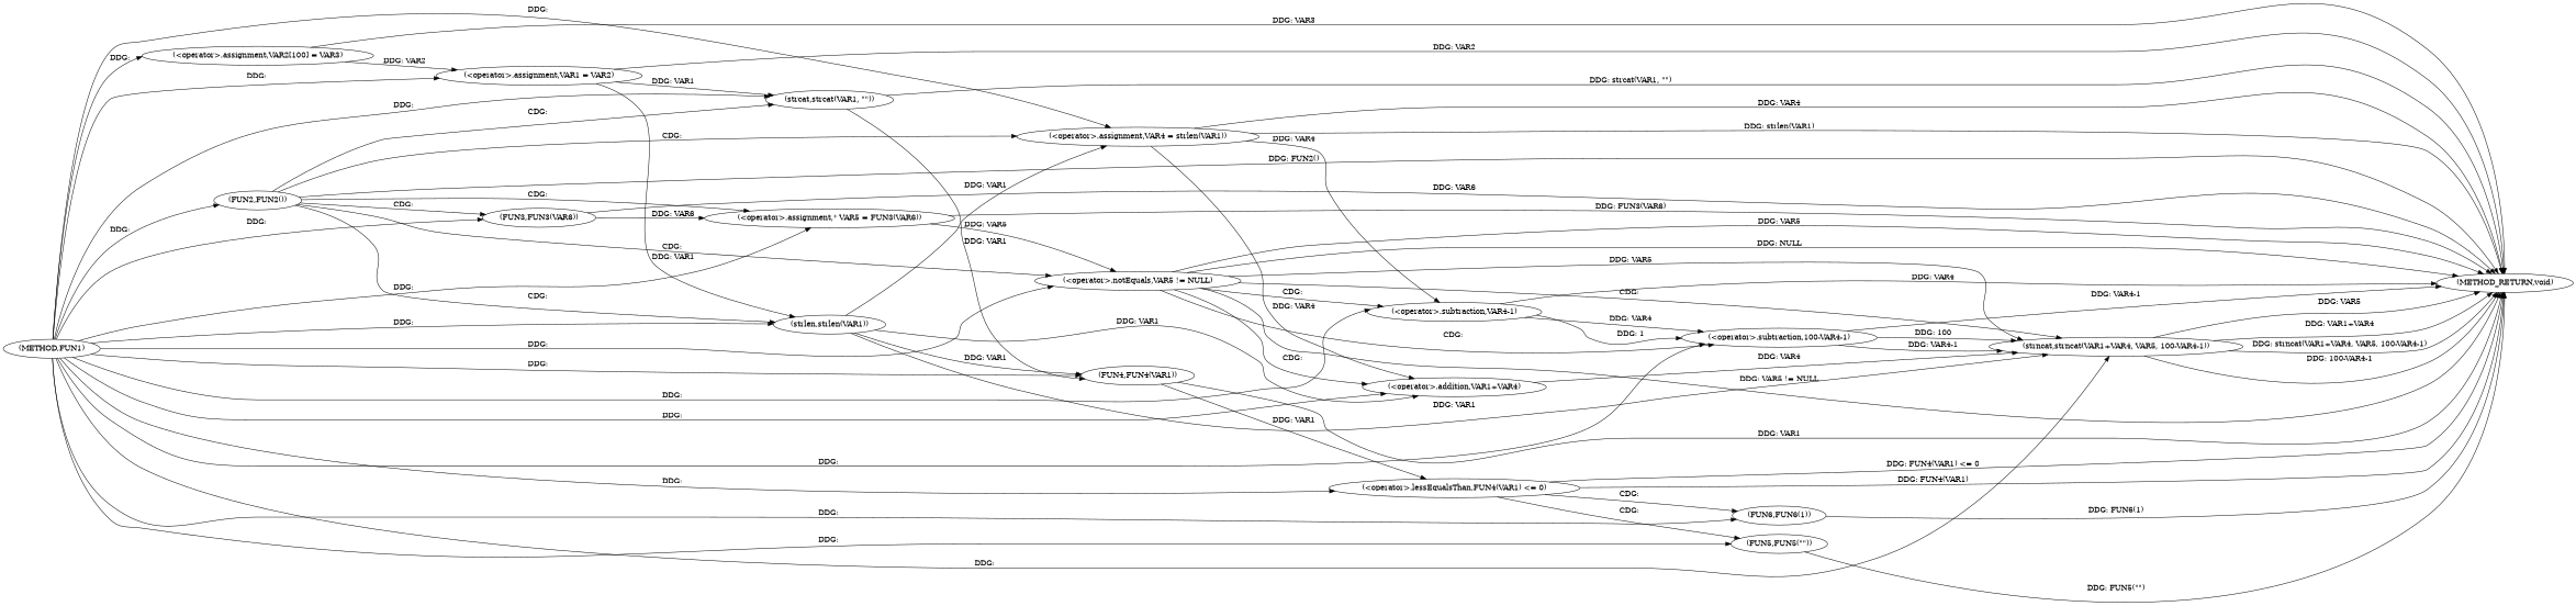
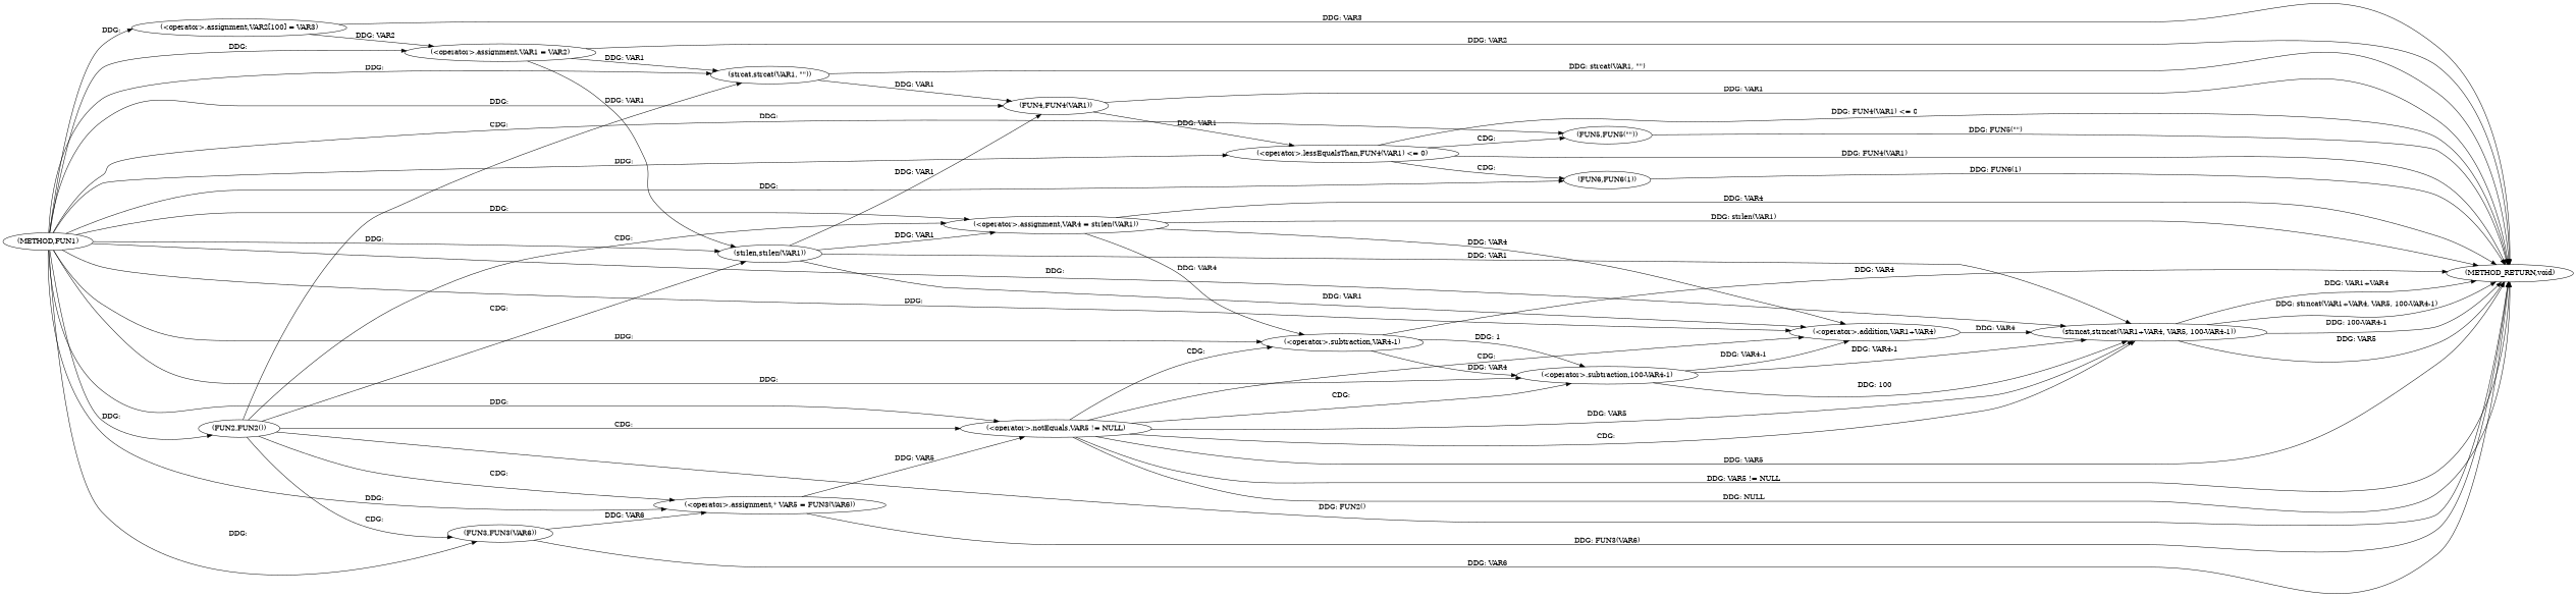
  digraph {
    rankdir=LR
    n1 [label="(METHOD,FUN1)"]
    n2 [label="(<operator>.assignment,VAR2[100] = VAR3)"]
    n3 [label="(<operator>.assignment,VAR1 = VAR2)"]
    n4 [label="(FUN2,FUN2())"]
    n5 [label="(<operator>.assignment,VAR4 = strlen(VAR1))"]
    n6 [label="(strlen,strlen(VAR1))"]
    n7 [label="(<operator>.assignment,* VAR5 = FUN3(VAR6))"]
    n8 [label="(FUN3,FUN3(VAR6))"]
    n9 [label="(<operator>.notEquals,VAR5 != NULL)"]
    n10 [label="(strncat,strncat(VAR1+VAR4, VAR5, 100-VAR4-1))"]
    n11 [label="(<operator>.addition,VAR1+VAR4)"]
    n12 [label="(<operator>.subtraction,100-VAR4-1)"]
    n13 [label="(<operator>.subtraction,VAR4-1)"]
    n14 [label="(strcat,strcat(VAR1, \"\"))"]
    n15 [label="(<operator>.lessEqualsThan,FUN4(VAR1) <= 0)"]
    n16 [label="(FUN4,FUN4(VAR1))"]
    n17 [label="(FUN5,FUN5(\"\"))"]
    n18 [label="(FUN6,FUN6(1))"]
    n19 [label="(METHOD_RETURN,void)"]
    n1 -> n2 [label="DDG: "]
    n1 -> n3 [label="DDG: "]
    n1 -> n4 [label="DDG: "]
    n1 -> n5 [label="DDG: "]
    n1 -> n6 [label="DDG: "]
    n1 -> n7 [label="DDG: "]
    n1 -> n8 [label="DDG: "]
    n1 -> n9 [label="DDG: "]
    n1 -> n10 [label="DDG: "]
    n1 -> n11 [label="DDG: "]
    n1 -> n12 [label="DDG: "]
    n1 -> n13 [label="DDG: "]
    n1 -> n14 [label="DDG: "]
    n1 -> n15 [label="DDG: "]
    n1 -> n16 [label="DDG: "]
    n1 -> n17 [label="DDG: "]
    n1 -> n18 [label="DDG: "]
    n2 -> n3 [label="DDG: VAR2"]
    n2 -> n19 [label="DDG: VAR3"]
    n3 -> n6 [label="DDG: VAR1"]
    n3 -> n14 [label="DDG: VAR1"]
    n3 -> n19 [label="DDG: VAR2"]
    n4 -> n5 [label="CDG: "]
    n4 -> n6 [label="CDG: "]
    n4 -> n7 [label="CDG: "]
    n4 -> n8 [label="CDG: "]
    n4 -> n9 [label="CDG: "]
    n4 -> n14 [label="CDG: "]
    n4 -> n19 [label="DDG: FUN2()"]
    n5 -> n11 [label="DDG: VAR4"]
    n5 -> n13 [label="DDG: VAR4"]
    n5 -> n19 [label="DDG: strlen(VAR1)"]
    n5 -> n19 [label="DDG: VAR4"]
    n6 -> n5 [label="DDG: VAR1"]
    n6 -> n10 [label="DDG: VAR1"]
    n6 -> n11 [label="DDG: VAR1"]
    n6 -> n16 [label="DDG: VAR1"]
    n7 -> n9 [label="DDG: VAR5"]
    n7 -> n19 [label="DDG: FUN3(VAR6)"]
    n8 -> n7 [label="DDG: VAR6"]
    n8 -> n19 [label="DDG: VAR6"]
    n9 -> n10 [label="DDG: VAR5"]
    n9 -> n10 [label="CDG: "]
    n9 -> n11 [label="CDG: "]
    n9 -> n12 [label="CDG: "]
    n9 -> n13 [label="CDG: "]
    n9 -> n19 [label="DDG: VAR5 != NULL"]
    n9 -> n19 [label="DDG: NULL"]
    n9 -> n19 [label="DDG: VAR5"]
    n10 -> n19 [label="DDG: VAR5"]
    n10 -> n19 [label="DDG: VAR1+VAR4"]
    n10 -> n19 [label="DDG: strncat(VAR1+VAR4, VAR5, 100-VAR4-1)"]
    n10 -> n19 [label="DDG: 100-VAR4-1"]
    n11 -> n10 [label="DDG: VAR4"]
    n12 -> n10 [label="DDG: 100"]
    n12 -> n10 [label="DDG: VAR4-1"]
-   n12 -> n19 [label="DDG: VAR4-1"]
+   n12 -> n11 [label="DDG: VAR4-1"]
    n13 -> n12 [label="DDG: VAR4"]
    n13 -> n12 [label="DDG: 1"]
    n13 -> n19 [label="DDG: VAR4"]
    n14 -> n16 [label="DDG: VAR1"]
    n14 -> n19 [label="DDG: strcat(VAR1, \"\")"]
    n15 -> n17 [label="CDG: "]
    n15 -> n18 [label="CDG: "]
    n15 -> n19 [label="DDG: FUN4(VAR1)"]
    n15 -> n19 [label="DDG: FUN4(VAR1) <= 0"]
    n16 -> n15 [label="DDG: VAR1"]
    n16 -> n19 [label="DDG: VAR1"]
    n17 -> n19 [label="DDG: FUN5(\"\")"]
    n18 -> n19 [label="DDG: FUN6(1)"]
  }
